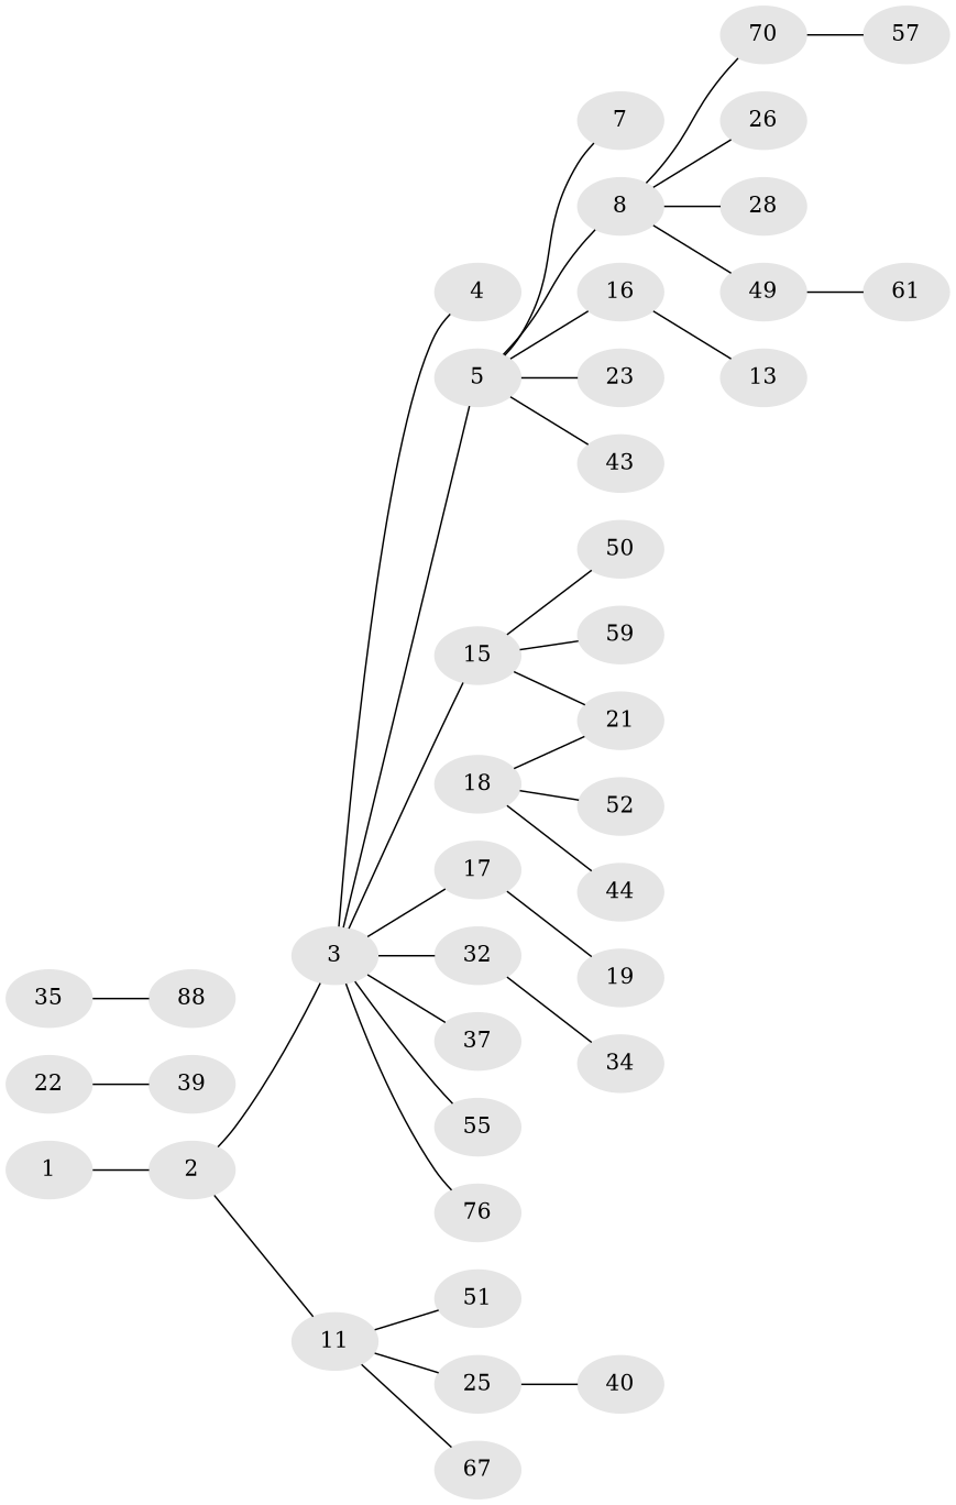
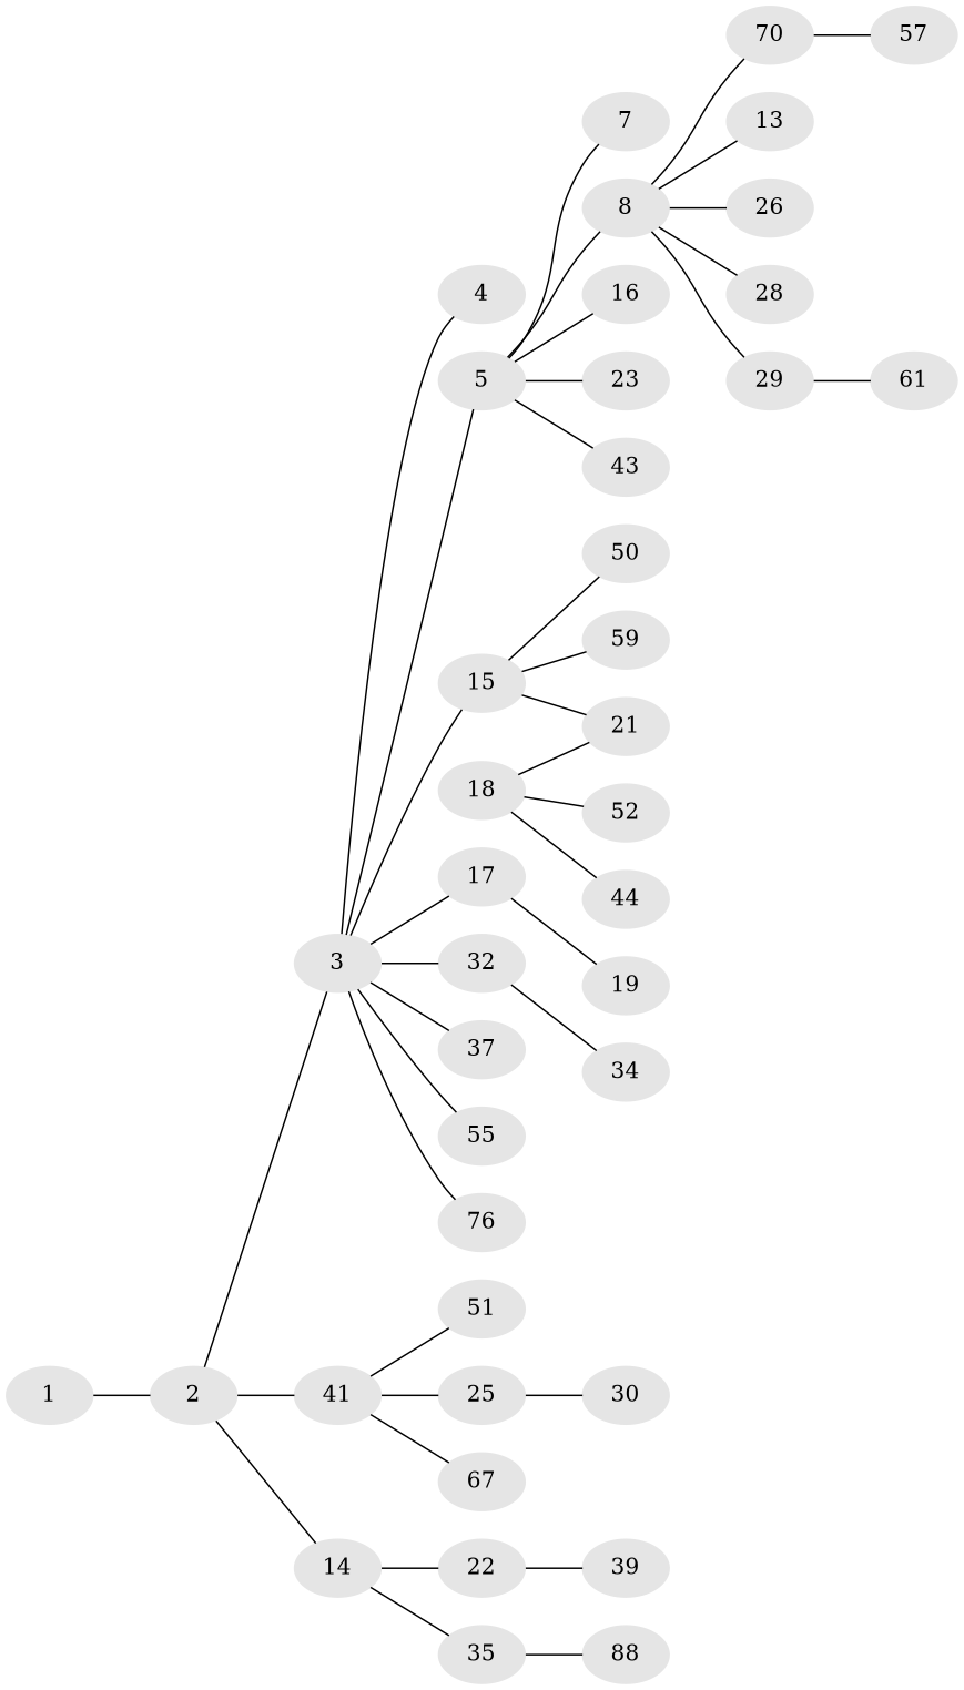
  graph {
    rankdir=LR
    node [color=gray90 style=filled]
    1 [super="+60"]
    2
    3 [super="+12"]
-   11 [super="+24"]
+   11 [super="+24" label=41]
+   14 [super="+47"]
    4 [super="+6"]
    5 [super="+31"]
    15 [super="+20"]
    17
    32 [super="+53"]
    37 [super="+41"]
    55
    n13 [label=76 super="+63"]
    51 [super="+66"]
    25 [super="+54"]
    67
    22 [super="+36"]
    35 [super="+46"]
    7 [super="+30"]
    8 [super="+9"]
    16
    23 [super="+39"]
    43
    50
    59
    21 [super="+38"]
    19 [super="+49"]
    34
    n29 [label=70 super="+42"]
    13 [super="+27"]
    26
    28 [super="+48"]
-   29 [label=49]
+   29
    57
    61 [super="+62"]
-   40
+   40 [label=30]
    n37 [label=39 super="+45"]
    n38 [label=88]
    18 [super="+44"]
    52 [super="+65"]
    n41 [label=44]
    1 -- 2
    2 -- 3
    2 -- 11
+   2 -- 14
    3 -- 4
    3 -- 5
    3 -- 15
    3 -- 17
    3 -- 32
    3 -- 37
    3 -- 55
    3 -- n13
    11 -- 51
    11 -- 25
    11 -- 67
+   14 -- 22
+   14 -- 35
    5 -- 7
    5 -- 8
    5 -- 16
    5 -- 23
    5 -- 43
    15 -- 50
    15 -- 59
    15 -- 21
    17 -- 19
    32 -- 34
    25 -- 40
    22 -- n37
    35 -- n38
    8 -- n29
-   16 -- 13
+   8 -- 13
    8 -- 26
    8 -- 28
    8 -- 29
    n29 -- 57
    29 -- 61
    18 -- 21
    18 -- 52
    18 -- n41
  }
